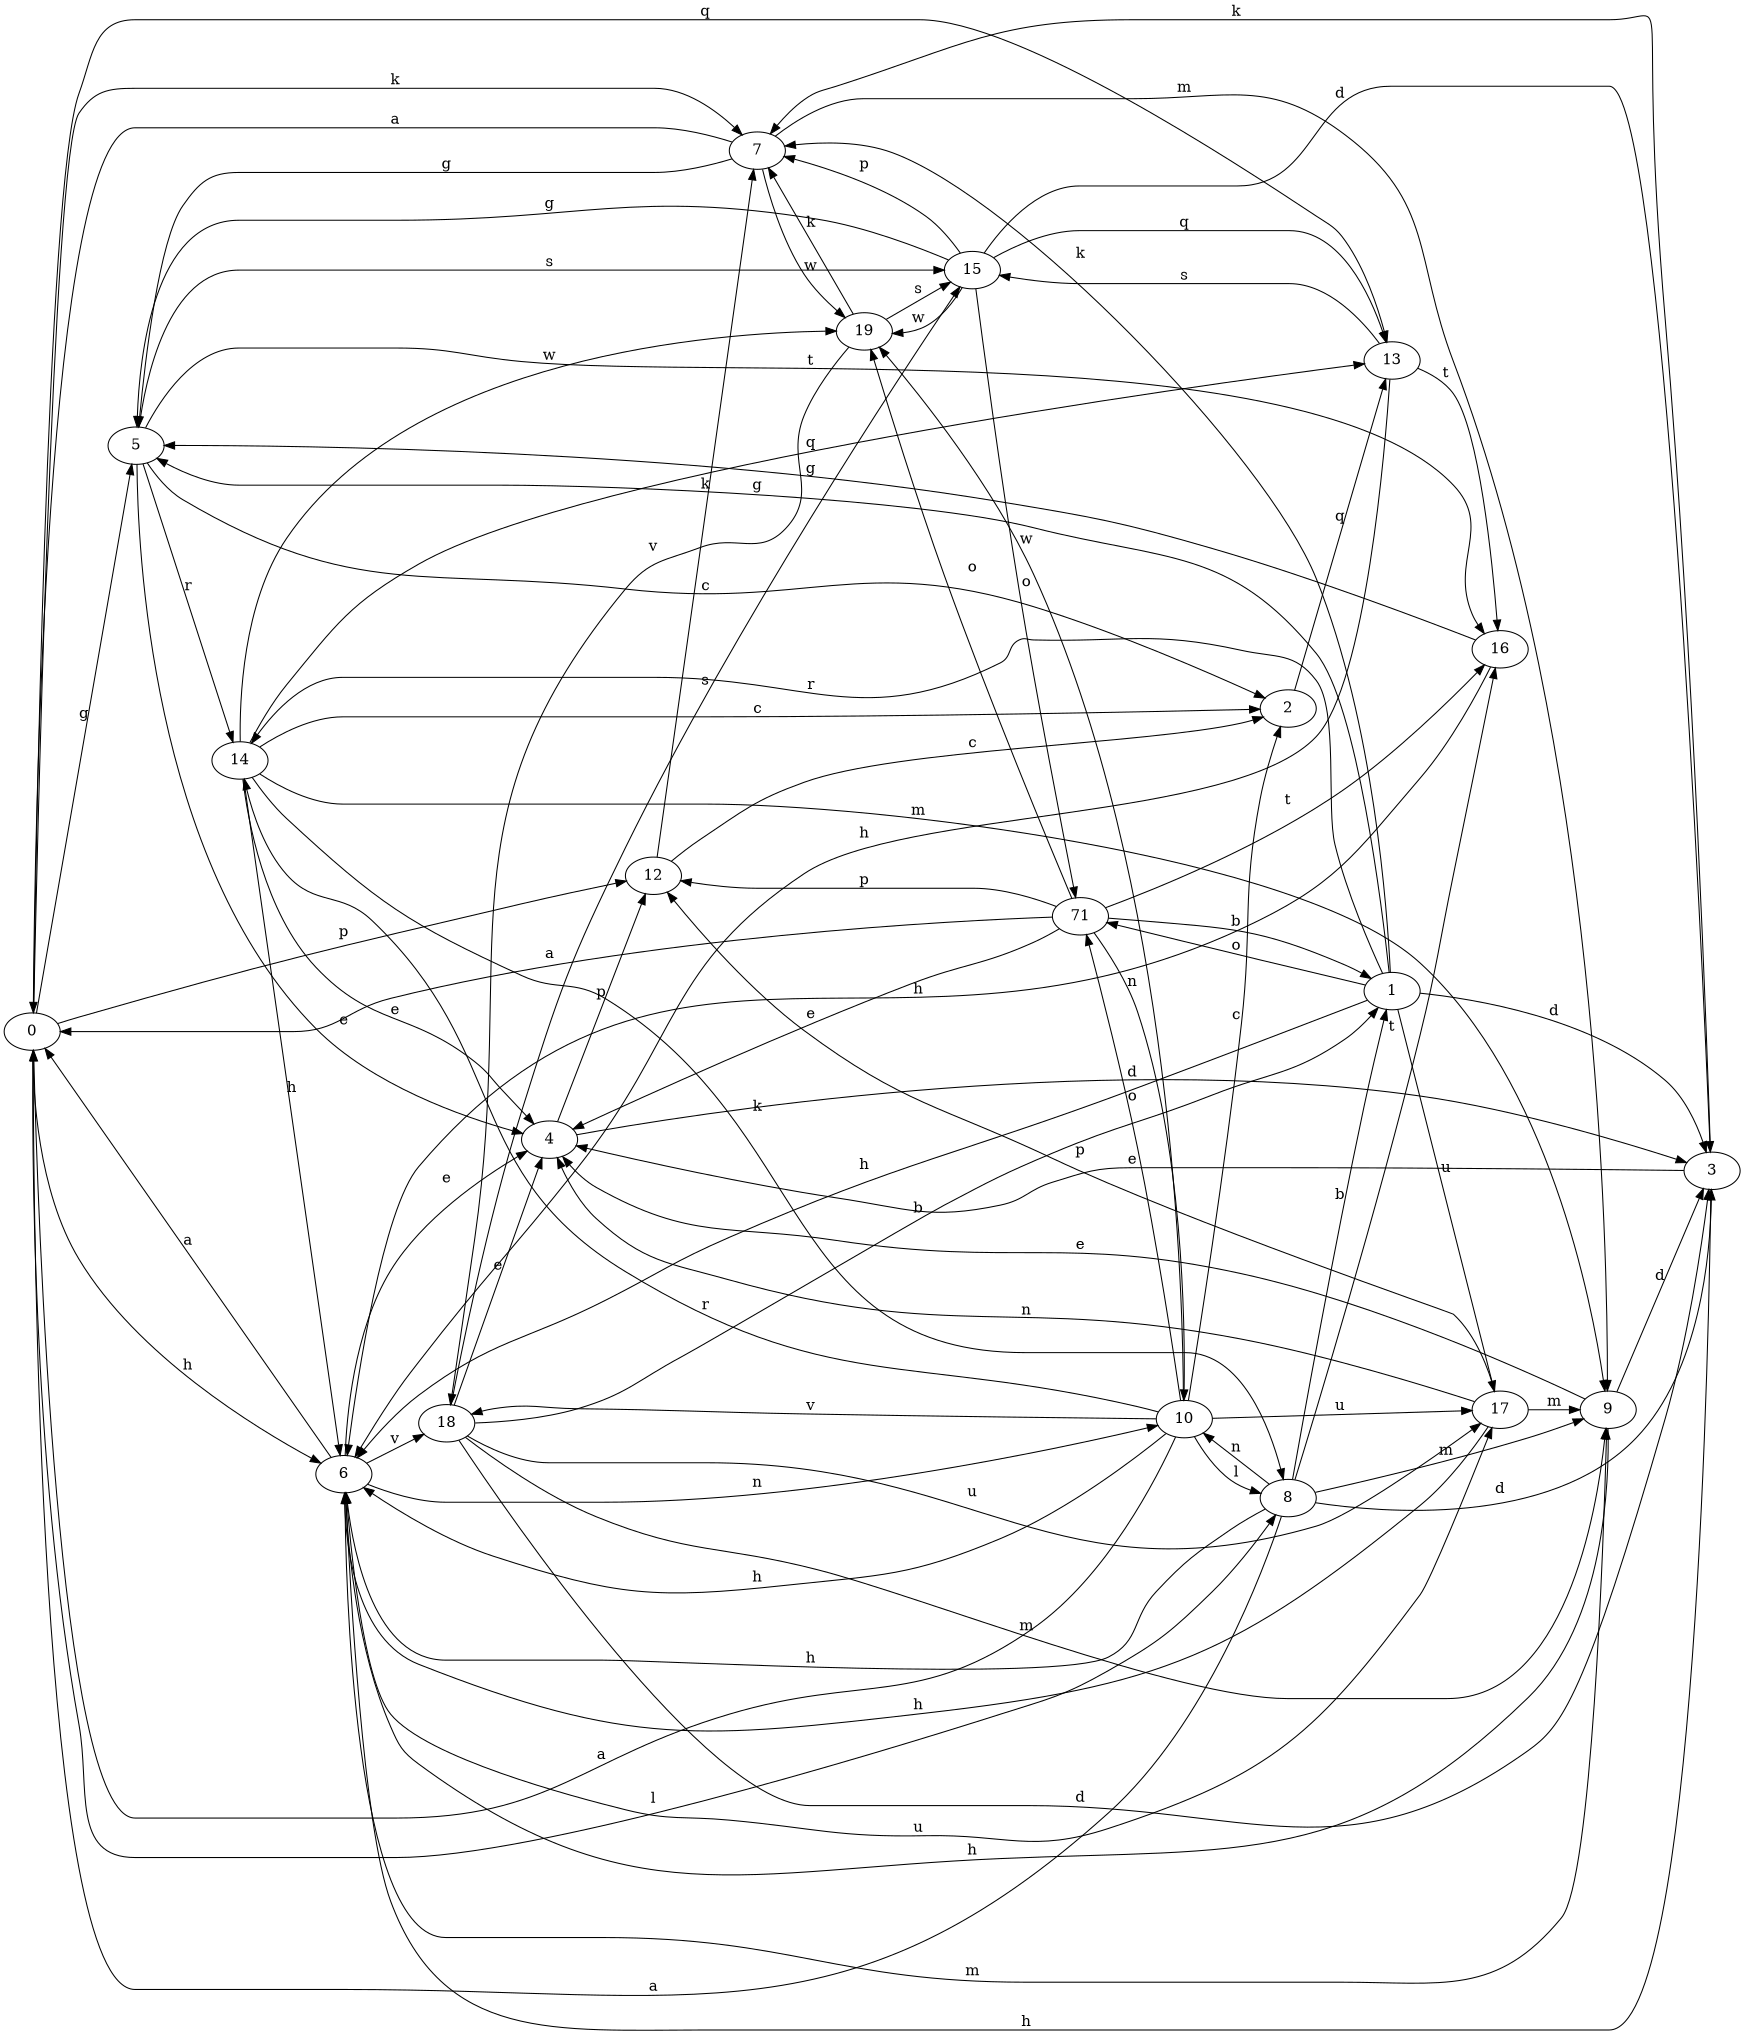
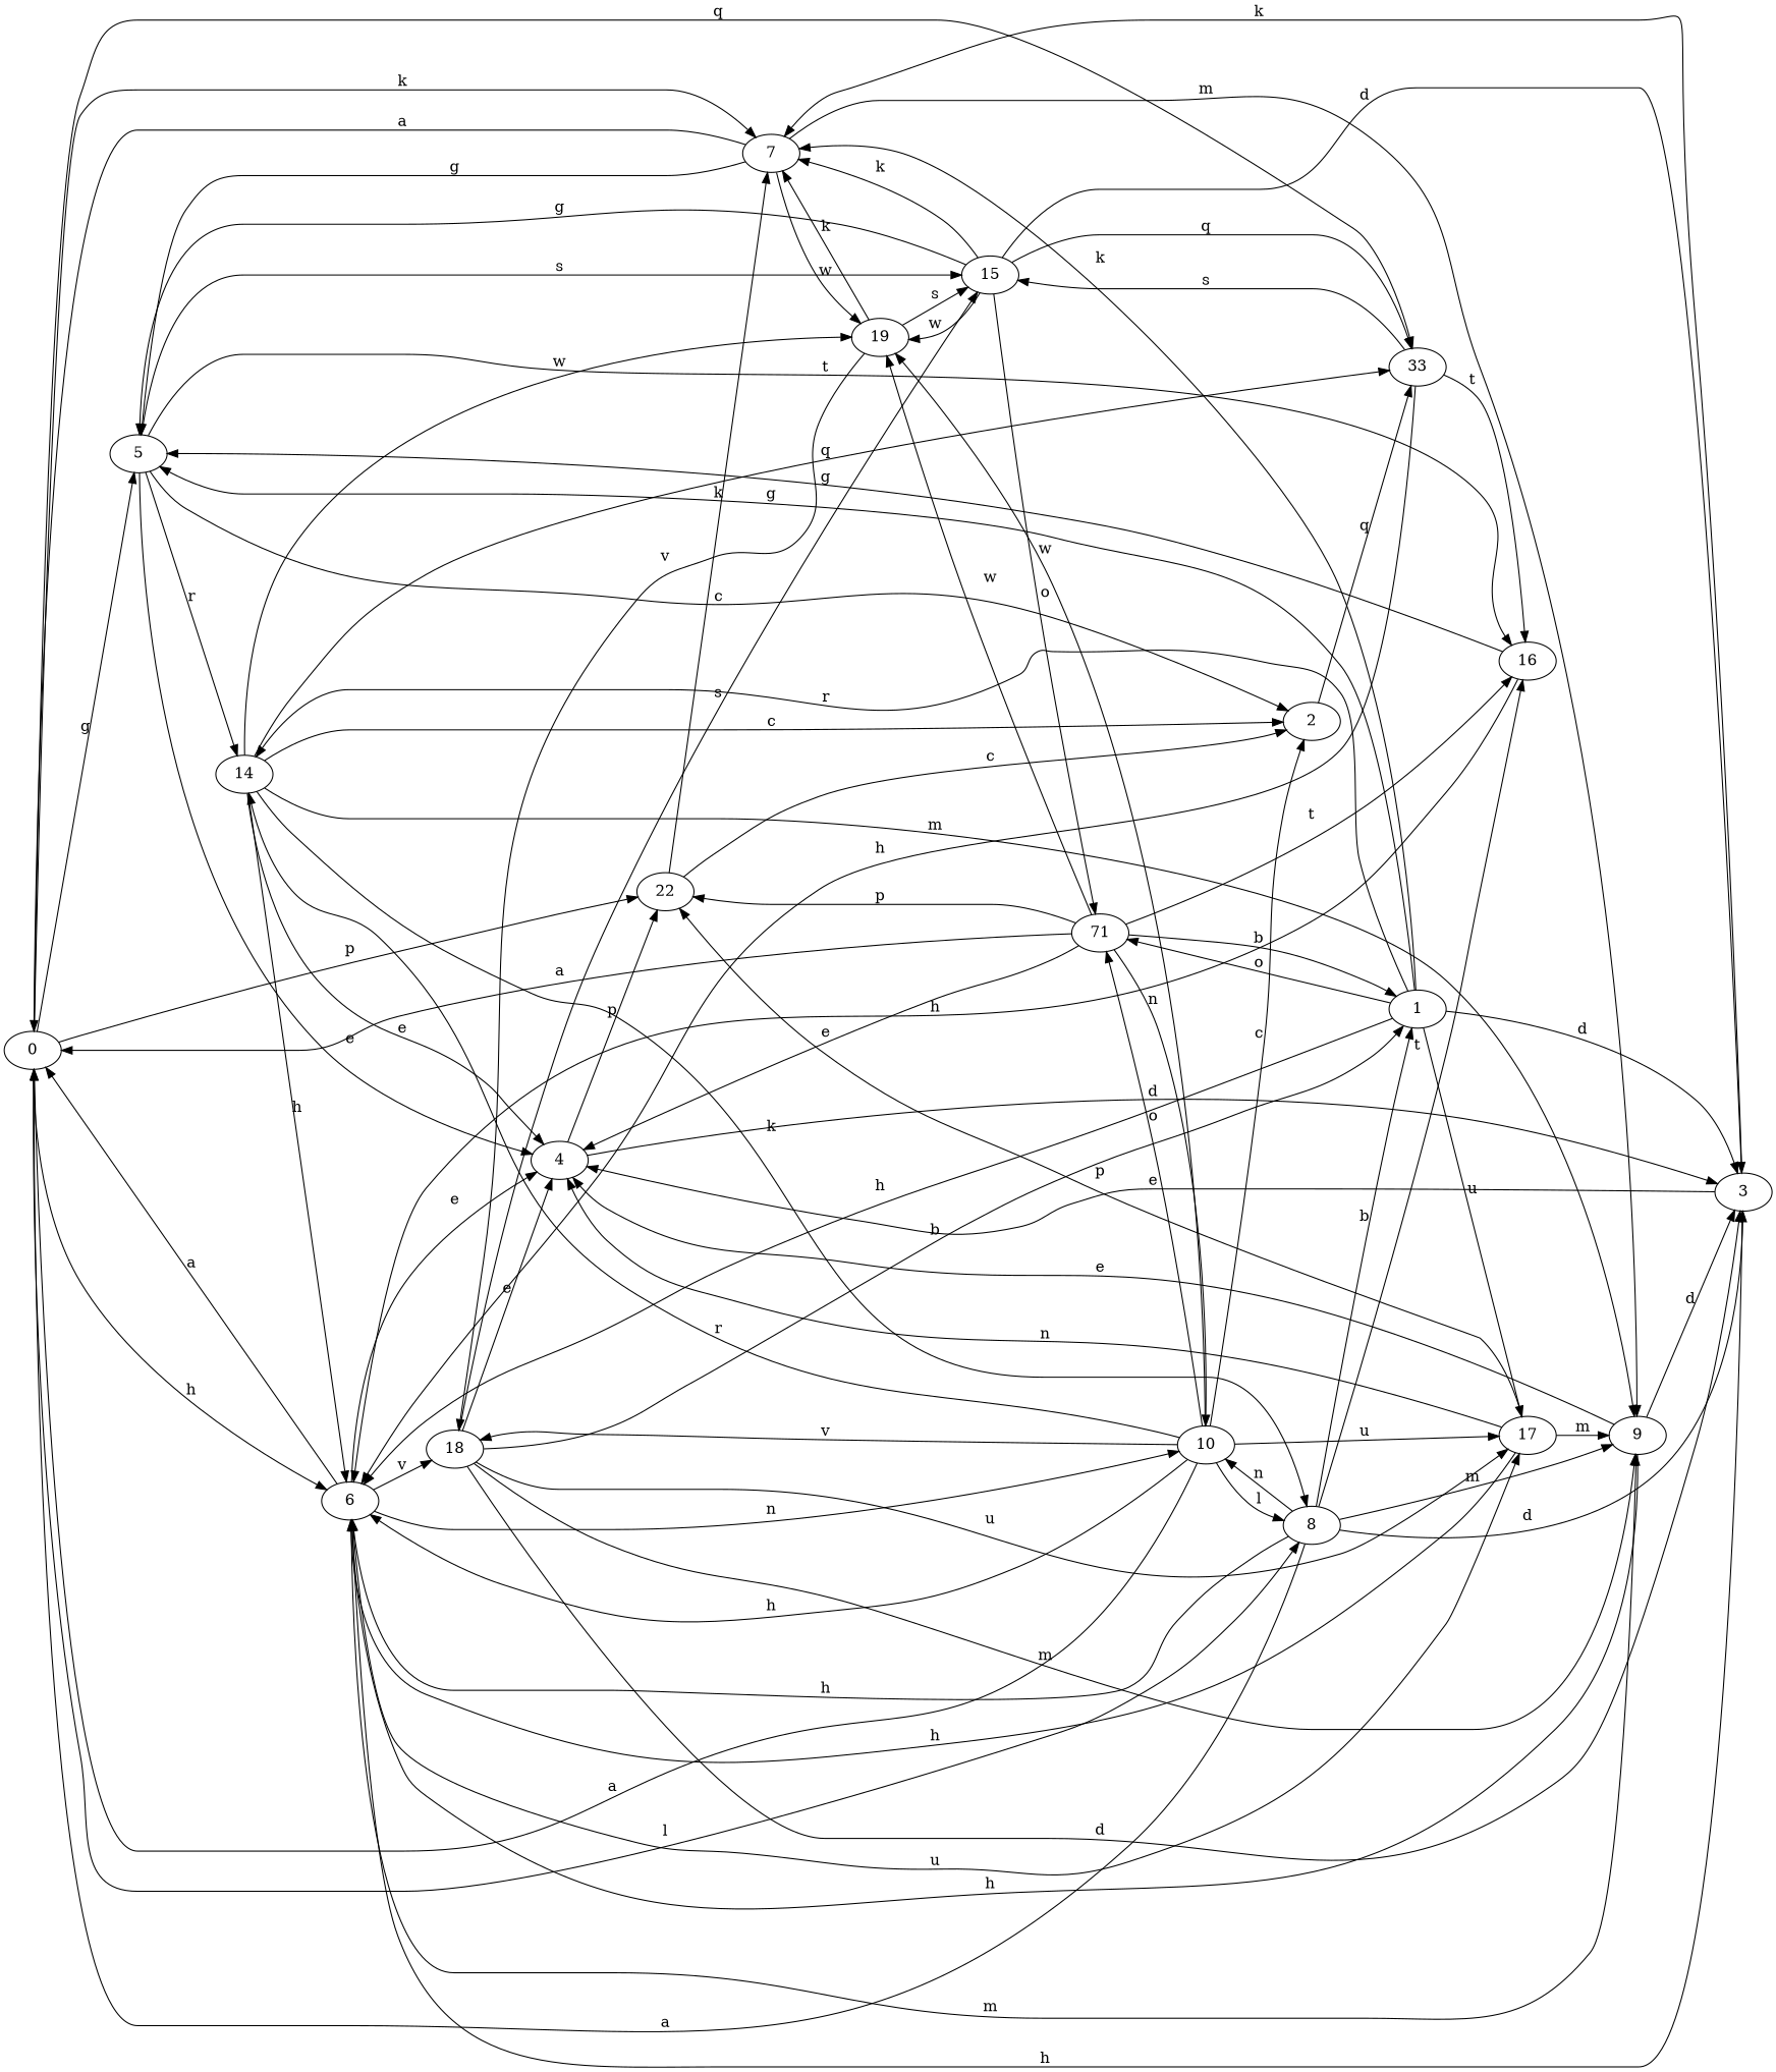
  strict digraph {
    rankdir=LR
    0
    5
    6
    7
    8
-   12
-   13
+   12 [label=22]
+   13 [label=33]
    14
    2
    4
    15
    16
    17
    9
    10
    18
    19
    1
    3
    n20 [label=71]
    0 -> 5 [label=g]
    0 -> 6 [label=h]
    0 -> 7 [label=k]
    0 -> 8 [label=l]
    0 -> 12 [label=p]
    0 -> 13 [label=q]
    5 -> 14 [label=r]
    5 -> 2 [label=c]
    5 -> 4 [label=e]
    5 -> 15 [label=s]
    5 -> 16 [label=t]
    6 -> 0 [label=a]
    6 -> 4 [label=e]
    6 -> 17 [label=u]
    6 -> 9 [label=m]
    6 -> 10 [label=n]
    6 -> 18 [label=v]
    7 -> 0 [label=a]
    7 -> 5 [label=g]
    7 -> 9 [label=m]
    7 -> 19 [label=w]
    8 -> 0 [label=a]
    8 -> 6 [label=h]
    8 -> 16 [label=t]
    8 -> 9 [label=m]
    8 -> 10 [label=n]
    8 -> 1 [label=b]
    8 -> 3 [label=d]
    12 -> 7 [label=k]
    12 -> 2 [label=c]
    13 -> 6 [label=h]
    13 -> 15 [label=s]
    13 -> 16 [label=t]
    14 -> 6 [label=h]
    14 -> 8 [label=k]
    14 -> 13 [label=q]
    14 -> 2 [label=c]
    14 -> 4 [label=e]
    14 -> 9 [label=m]
    14 -> 19 [label=w]
    2 -> 13 [label=q]
    4 -> 12 [label=p]
    4 -> 3 [label=d]
    15 -> 5 [label=g]
-   15 -> 7 [label=p]
+   15 -> 7 [label=k]
    15 -> 13 [label=q]
    15 -> 19 [label=w]
    15 -> 3 [label=d]
    15 -> n20 [label=o]
    16 -> 5 [label=g]
    16 -> 6 [label=h]
    17 -> 6 [label=h]
    17 -> 12 [label=p]
    17 -> 4 [label=n]
    17 -> 9 [label=m]
    9 -> 6 [label=h]
    9 -> 4 [label=e]
    9 -> 3 [label=d]
    10 -> 0 [label=a]
    10 -> 6 [label=h]
    10 -> 8 [label=l]
    10 -> 14 [label=r]
    10 -> 2 [label=c]
    10 -> 17 [label=u]
    10 -> 18 [label=v]
    10 -> 19 [label=w]
    10 -> n20 [label=o]
    18 -> 4 [label=e]
    18 -> 15 [label=s]
    18 -> 17 [label=u]
    18 -> 9 [label=m]
    18 -> 1 [label=b]
    18 -> 3 [label=d]
    19 -> 7 [label=k]
    19 -> 15 [label=s]
    19 -> 18 [label=v]
    1 -> 5 [label=g]
    1 -> 6 [label=h]
    1 -> 7 [label=k]
    1 -> 14 [label=r]
    1 -> 17 [label=u]
    1 -> 3 [label=d]
    1 -> n20 [label=o]
    3 -> 6 [label=h]
    3 -> 7 [label=k]
    3 -> 4 [label=e]
    n20 -> 0 [label=a]
    n20 -> 12 [label=p]
    n20 -> 4 [label=e]
    n20 -> 16 [label=t]
    n20 -> 10 [label=n]
-   n20 -> 19 [label=o]
+   n20 -> 19 [label=w]
    n20 -> 1 [label=b]
  }
